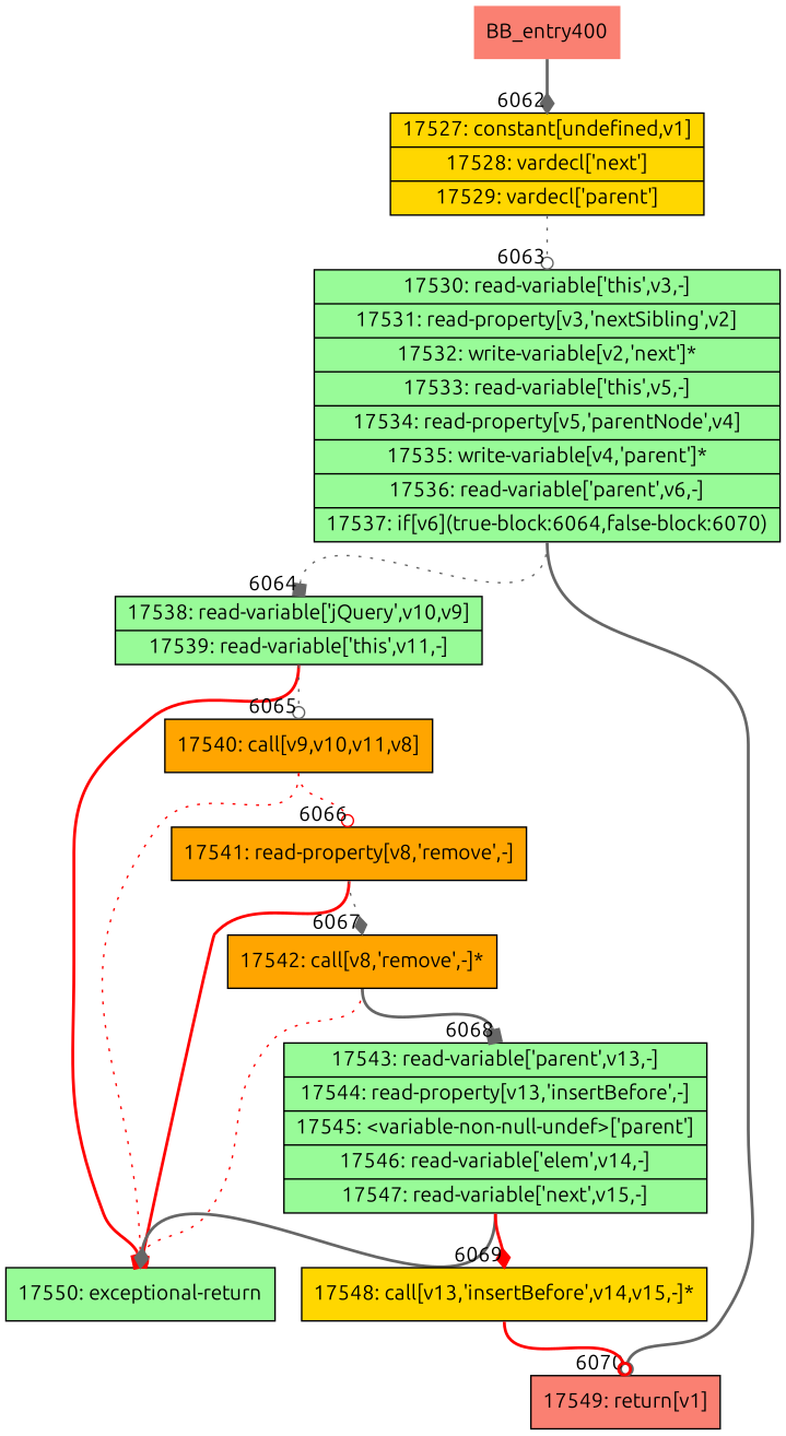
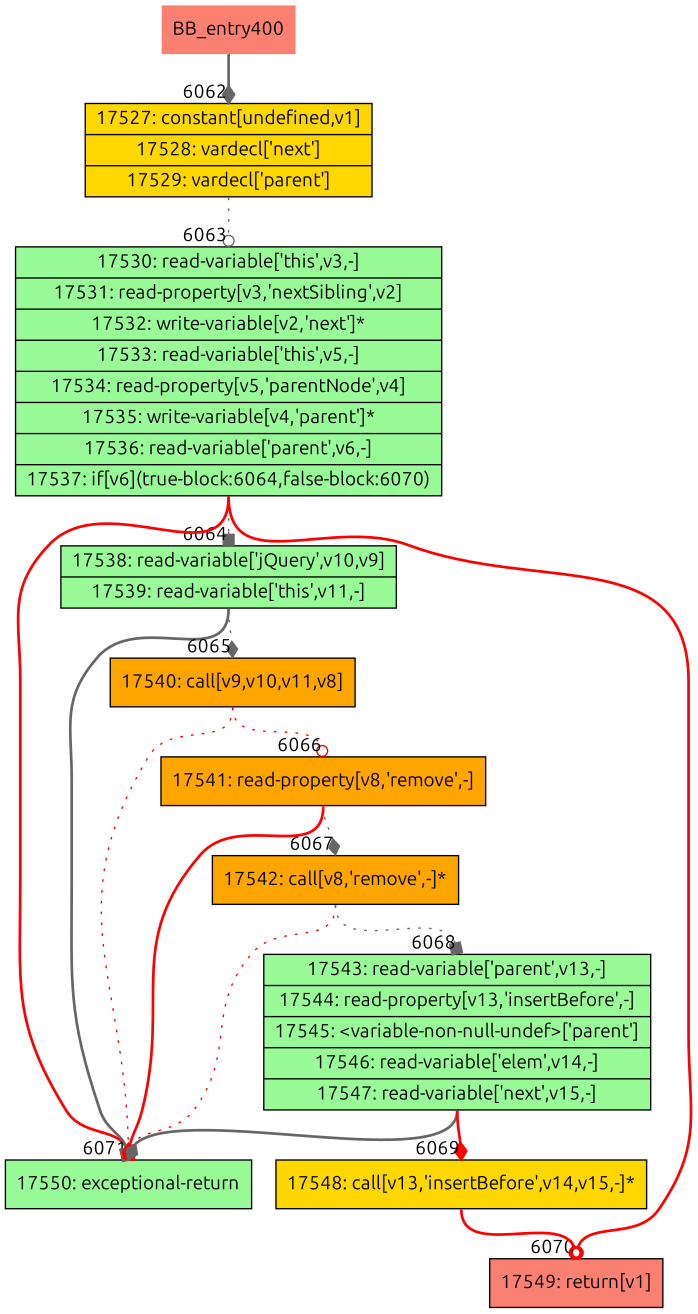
  digraph {
    fontname=Ubuntu
    rankdir=TD
    node [fillcolor=palegreen fontname=Ubuntu shape=record style=filled]
    edge [arrowhead=odot color=red fontname=Ubuntu headport=n style=bold tailport=s]
    BB_entry400 [fillcolor=salmon shape=none]
    n2 [fillcolor=gold label="{17527: constant[undefined,v1]|17528: vardecl['next']|17529: vardecl['parent']}"]
    n3 [label="{17530: read-variable['this',v3,-]|17531: read-property[v3,'nextSibling',v2]|17532: write-variable[v2,'next']*|17533: read-variable['this',v5,-]|17534: read-property[v5,'parentNode',v4]|17535: write-variable[v4,'parent']*|17536: read-variable['parent',v6,-]|17537: if[v6](true-block:6064,false-block:6070)}"]
    n4 [label="{17538: read-variable['jQuery',v10,v9]|17539: read-variable['this',v11,-]}"]
    n5 [fillcolor=salmon label="{17549: return[v1]}"]
    n6 [label="{17550: exceptional-return}"]
    n7 [fillcolor=orange label="{17540: call[v9,v10,v11,v8]}"]
    n8 [fillcolor=orange label="{17541: read-property[v8,'remove',-]}"]
    n9 [fillcolor=orange label="{17542: call[v8,'remove',-]*}"]
    n10 [label="{17543: read-variable['parent',v13,-]|17544: read-property[v13,'insertBefore',-]|17545: \<variable-non-null-undef\>['parent']|17546: read-variable['elem',v14,-]|17547: read-variable['next',v15,-]}"]
    n11 [fillcolor=gold label="{17548: call[v13,'insertBefore',v14,v15,-]*}"]
    BB_entry400 -> n2 [arrowhead=diamond color=gray40 headlabel="    6062"]
    n2 -> n3 [color=gray40 headlabel="      6063" style=dotted]
    n3 -> n4 [arrowhead=box color=gray40 headlabel="      6064" style=dotted]
-   n3 -> n5 [color=gray40 headlabel="      6070"]
-   n4 -> n6 [arrowhead=box]
-   n4 -> n7 [color=gray40 headlabel="      6065" style=dotted]
-   n7 -> n6 [arrowhead=box style=dotted]
+   n3 -> n5 [headlabel="      6070"]
+   n3 -> n6 [arrowhead=box headlabel="      6071"]
+   n4 -> n6 [arrowhead=box color=gray40]
+   n4 -> n7 [arrowhead=diamond color=gray40 headlabel="      6065" style=dotted]
+   n7 -> n6 [arrowhead=diamond style=dotted]
    n7 -> n8 [headlabel="      6066" style=dotted]
    n8 -> n6
    n8 -> n9 [arrowhead=diamond color=gray40 headlabel="      6067" style=dotted]
    n9 -> n6 [arrowhead=box style=dotted]
-   n9 -> n10 [arrowhead=box color=gray40 headlabel="      6068"]
+   n9 -> n10 [arrowhead=box color=gray40 headlabel="      6068" style=dotted]
    n10 -> n6 [arrowhead=diamond color=gray40]
    n10 -> n11 [arrowhead=diamond headlabel="      6069"]
    n11 -> n5
  }
